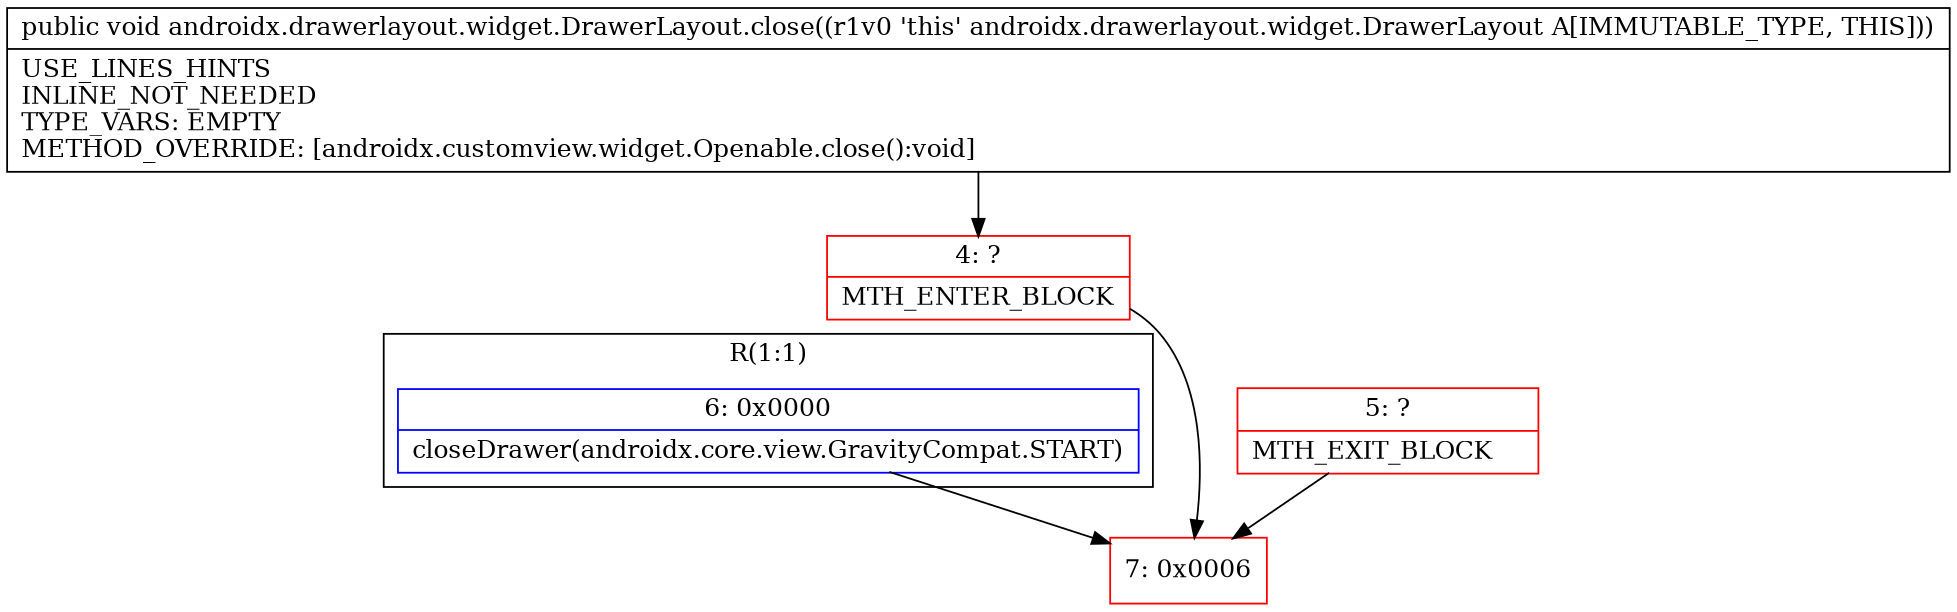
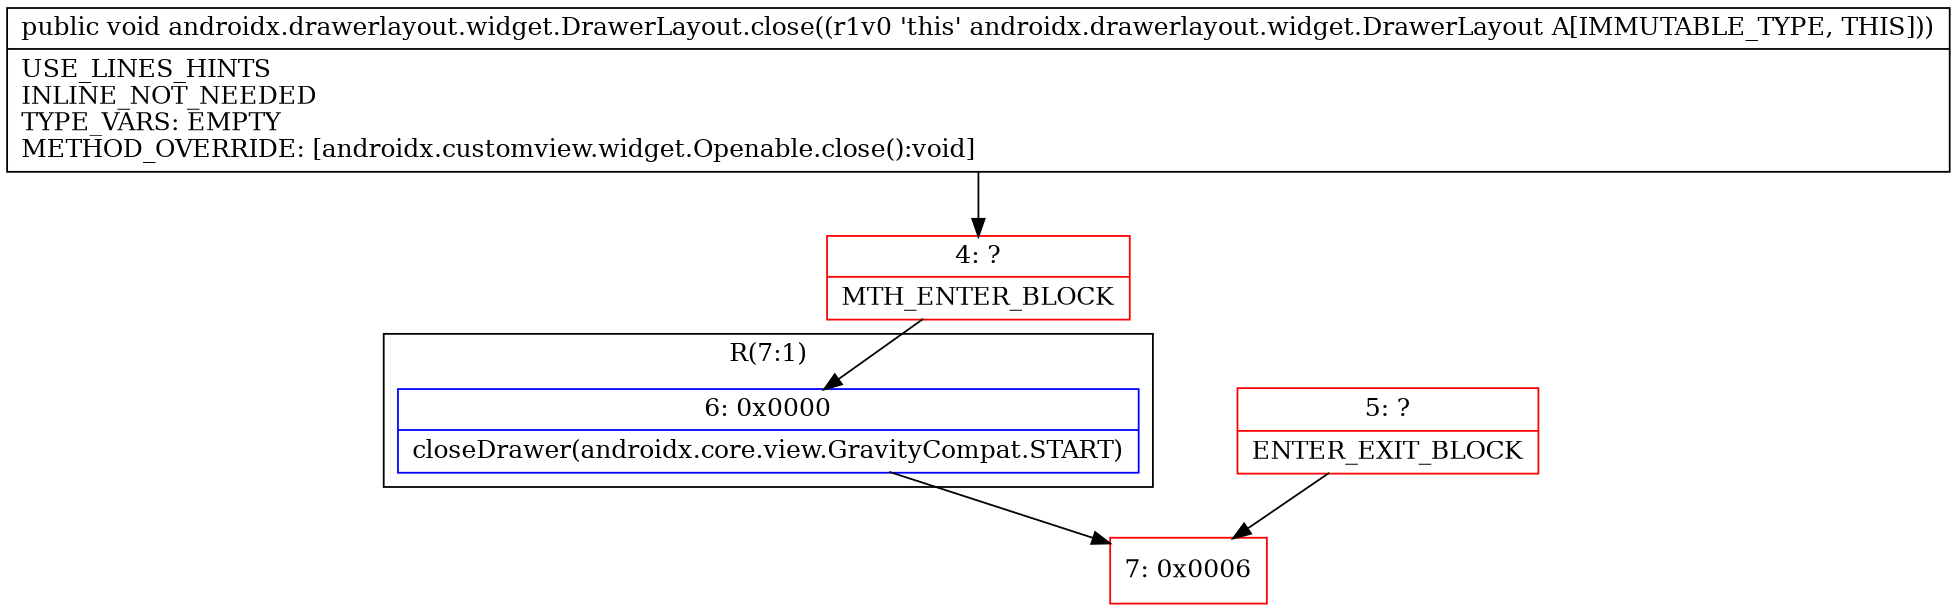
  digraph {
    node [color=red shape=record]
    n1 [color=blue label="{6\:\ 0x0000|closeDrawer(androidx.core.view.GravityCompat.START)\l}"]
    n2 [label="{7\:\ 0x0006}"]
    n3 [label="{4\:\ ?|MTH_ENTER_BLOCK\l}"]
-   n4 [label="{5\:\ ?|MTH_EXIT_BLOCK\l}"]
+   n4 [label="{5\:\ ?|ENTER_EXIT_BLOCK\l}"]
    n5 [label="{public void androidx.drawerlayout.widget.DrawerLayout.close((r1v0 'this' androidx.drawerlayout.widget.DrawerLayout A[IMMUTABLE_TYPE, THIS]))  | USE_LINES_HINTS\lINLINE_NOT_NEEDED\lTYPE_VARS: EMPTY\lMETHOD_OVERRIDE: [androidx.customview.widget.Openable.close():void]\l}" color=""]
    subgraph cluster_1 {
-     label="R(1:1)"
+     label="R(7:1)"
      n1
    }
    n1 -> n2
-   n3 -> n2
+   n3 -> n1
    n4 -> n2
    n5 -> n3
  }
